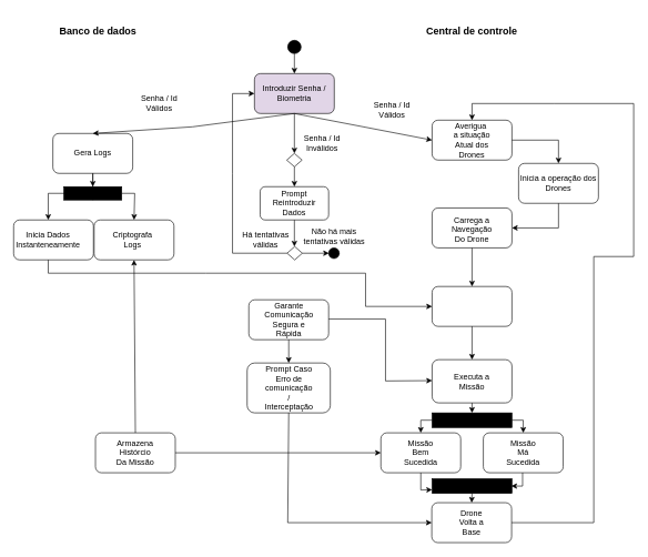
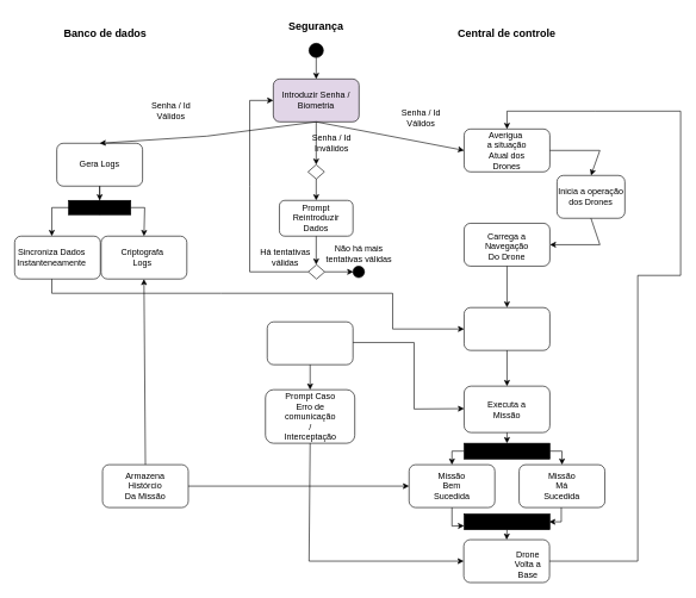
  <mxCell id="0" />
  <mxCell id="1" parent="0" />
+ <mxCell id="2" value="Segurança" style="text;html=1;align=center;verticalAlign=middle;whiteSpace=wrap;rounded=0;fontSize=15;fontStyle=1" parent="1" vertex="1"><mxGeometry x="412" y="20" width="60" height="30" as="geometry" /></mxCell>
  <mxCell id="3" value="Central de controle" style="text;html=1;align=center;verticalAlign=middle;whiteSpace=wrap;rounded=0;fontSize=15;fontStyle=1" parent="1" vertex="1"><mxGeometry x="609" y="30" width="200" height="30" as="geometry" /></mxCell>
  <mxCell id="4" value="Introduzir Senha / Biometria" style="rounded=1;whiteSpace=wrap;html=1;fillColor=#e1d5e7;" parent="1" vertex="1"><mxGeometry x="382" y="110" width="120" height="60" as="geometry" /></mxCell>
  <mxCell id="5" value="Banco de dados" style="text;html=1;align=center;verticalAlign=middle;whiteSpace=wrap;rounded=0;fontSize=15;fontStyle=1" parent="1" vertex="1"><mxGeometry x="27" y="30" width="240" height="30" as="geometry" /></mxCell>
- <mxCell id="6" value="Inicia a operação dos Drones" style="rounded=1;whiteSpace=wrap;html=1;" parent="1" vertex="1"><mxGeometry x="779" y="245" width="120" height="60" as="geometry" /></mxCell>
+ <mxCell id="6" value="Inicia a operação dos Drones" style="rounded=1;whiteSpace=wrap;html=1;" parent="1" vertex="1"><mxGeometry x="779" y="245" width="95" height="60" as="geometry" /></mxCell>
  <mxCell id="7" value="" style="rounded=1;whiteSpace=wrap;html=1;" vertex="1" parent="1"><mxGeometry x="649" y="312" width="120" height="60" as="geometry" /></mxCell>
  <mxCell id="8" value="Carrega a Navegação Do Drone" style="text;html=1;align=center;verticalAlign=middle;whiteSpace=wrap;rounded=0;" vertex="1" parent="1"><mxGeometry x="679" y="330" width="60" height="30" as="geometry" /></mxCell>
  <mxCell id="9" value="" style="rounded=1;whiteSpace=wrap;html=1;" vertex="1" parent="1"><mxGeometry x="79" y="200" width="120" height="60" as="geometry" /></mxCell>
  <mxCell id="10" value="Gera Logs" style="text;html=1;align=center;verticalAlign=middle;whiteSpace=wrap;rounded=0;" vertex="1" parent="1"><mxGeometry x="109" y="215" width="60" height="30" as="geometry" /></mxCell>
  <mxCell id="11" value="" style="rounded=1;whiteSpace=wrap;html=1;" vertex="1" parent="1"><mxGeometry x="141" y="330" width="120" height="60" as="geometry" /></mxCell>
  <mxCell id="12" value="Criptografa Logs" style="text;html=1;align=center;verticalAlign=middle;whiteSpace=wrap;rounded=0;" vertex="1" parent="1"><mxGeometry x="169" y="345" width="60" height="30" as="geometry" /></mxCell>
  <mxCell id="13" value="" style="rounded=1;whiteSpace=wrap;html=1;" vertex="1" parent="1"><mxGeometry x="20" y="330" width="120" height="60" as="geometry" /></mxCell>
  <mxCell id="14" value="" style="ellipse;whiteSpace=wrap;html=1;aspect=fixed;fillColor=#000000;" vertex="1" parent="1"><mxGeometry x="432" y="60" width="20" height="20" as="geometry" /></mxCell>
  <mxCell id="15" value="" style="endArrow=classic;html=1;rounded=0;exitX=0.5;exitY=1;exitDx=0;exitDy=0;entryX=0.5;entryY=0;entryDx=0;entryDy=0;" edge="1" parent="1" source="14" target="4"><mxGeometry width="50" height="50" relative="1" as="geometry"><mxPoint x="479" y="330" as="sourcePoint" /><mxPoint x="529" y="280" as="targetPoint" /></mxGeometry></mxCell>
- <mxCell id="16" value="Inicia Dados Instanteneamente" style="text;html=1;align=center;verticalAlign=middle;whiteSpace=wrap;rounded=0;" vertex="1" parent="1"><mxGeometry x="42" y="345" width="60" height="30" as="geometry" /></mxCell>
+ <mxCell id="16" value="Sincroniza Dados Instanteneamente" style="text;html=1;align=center;verticalAlign=middle;whiteSpace=wrap;rounded=0;" vertex="1" parent="1"><mxGeometry x="42" y="345" width="60" height="30" as="geometry" /></mxCell>
  <mxCell id="17" value="" style="endArrow=classic;html=1;rounded=0;exitX=0.5;exitY=1;exitDx=0;exitDy=0;entryX=0.5;entryY=0;entryDx=0;entryDy=0;" edge="1" parent="1" source="4" target="9"><mxGeometry width="50" height="50" relative="1" as="geometry"><mxPoint x="479" y="330" as="sourcePoint" /><mxPoint x="529" y="280" as="targetPoint" /><Array as="points"><mxPoint x="289" y="190" /></Array></mxGeometry></mxCell>
  <mxCell id="18" value="" style="rhombus;whiteSpace=wrap;html=1;" vertex="1" parent="1"><mxGeometry x="430.5" y="230" width="23" height="20" as="geometry" /></mxCell>
  <mxCell id="19" value="" style="endArrow=classic;html=1;rounded=0;exitX=0.5;exitY=1;exitDx=0;exitDy=0;" edge="1" parent="1" source="18"><mxGeometry width="50" height="50" relative="1" as="geometry"><mxPoint x="429" y="300" as="sourcePoint" /><mxPoint x="442" y="280" as="targetPoint" /></mxGeometry></mxCell>
  <mxCell id="20" value="" style="endArrow=classic;html=1;rounded=0;entryX=0.5;entryY=0;entryDx=0;entryDy=0;" edge="1" parent="1" target="18"><mxGeometry width="50" height="50" relative="1" as="geometry"><mxPoint x="442" y="170" as="sourcePoint" /><mxPoint x="489" y="180" as="targetPoint" /></mxGeometry></mxCell>
  <mxCell id="21" value="Senha / Id Válidos" style="text;html=1;align=center;verticalAlign=middle;whiteSpace=wrap;rounded=0;" vertex="1" parent="1"><mxGeometry x="559" y="150" width="60" height="30" as="geometry" /></mxCell>
  <mxCell id="22" value="Senha / Id Válidos" style="text;html=1;align=center;verticalAlign=middle;whiteSpace=wrap;rounded=0;" vertex="1" parent="1"><mxGeometry x="209" y="140" width="60" height="30" as="geometry" /></mxCell>
- <mxCell id="23" value="Senha / Id&lt;br&gt;Inválidos" style="text;html=1;align=center;verticalAlign=middle;whiteSpace=wrap;rounded=0;" vertex="1" parent="1"><mxGeometry x="453.5" y="200" width="60" height="30" as="geometry" /></mxCell>
+ <mxCell id="23" value="Senha / Id&lt;br&gt;Inválidos" style="text;html=1;align=center;verticalAlign=middle;whiteSpace=wrap;rounded=0;" vertex="1" parent="1"><mxGeometry x="433.5" y="185" width="60" height="30" as="geometry" /></mxCell>
  <mxCell id="24" value="" style="rounded=1;whiteSpace=wrap;html=1;" vertex="1" parent="1"><mxGeometry x="390.5" y="280" width="103" height="50" as="geometry" /></mxCell>
  <mxCell id="25" value="Prompt Reintroduzir Dados" style="text;html=1;align=center;verticalAlign=middle;whiteSpace=wrap;rounded=0;" vertex="1" parent="1"><mxGeometry x="412" y="290" width="60" height="30" as="geometry" /></mxCell>
  <mxCell id="26" value="" style="endArrow=classic;html=1;rounded=0;exitX=0.5;exitY=1;exitDx=0;exitDy=0;" edge="1" parent="1" source="24"><mxGeometry width="50" height="50" relative="1" as="geometry"><mxPoint x="449" y="410" as="sourcePoint" /><mxPoint x="442" y="370" as="targetPoint" /></mxGeometry></mxCell>
  <mxCell id="27" value="" style="rhombus;whiteSpace=wrap;html=1;" vertex="1" parent="1"><mxGeometry x="431" y="370" width="23" height="20" as="geometry" /></mxCell>
  <mxCell id="28" value="" style="endArrow=classic;html=1;rounded=0;" edge="1" parent="1"><mxGeometry width="50" height="50" relative="1" as="geometry"><mxPoint x="454" y="380" as="sourcePoint" /><mxPoint x="494" y="380" as="targetPoint" /><Array as="points" /></mxGeometry></mxCell>
  <mxCell id="29" value="" style="ellipse;whiteSpace=wrap;html=1;aspect=fixed;fillColor=#000000;" vertex="1" parent="1"><mxGeometry x="493.5" y="372" width="16" height="16" as="geometry" /></mxCell>
  <mxCell id="30" value="Não há mais tentativas válidas" style="text;html=1;align=center;verticalAlign=middle;whiteSpace=wrap;rounded=0;" vertex="1" parent="1"><mxGeometry x="454" y="340" width="95.5" height="30" as="geometry" /></mxCell>
  <mxCell id="31" value="" style="endArrow=classic;html=1;rounded=0;exitX=0;exitY=0.5;exitDx=0;exitDy=0;entryX=0;entryY=0.5;entryDx=0;entryDy=0;" edge="1" parent="1" source="27" target="4"><mxGeometry width="50" height="50" relative="1" as="geometry"><mxPoint x="329" y="380" as="sourcePoint" /><mxPoint x="369" y="140" as="targetPoint" /><Array as="points"><mxPoint x="349" y="380" /><mxPoint x="349" y="260" /><mxPoint x="349" y="140" /></Array></mxGeometry></mxCell>
  <mxCell id="32" value="Há tentativas válidas" style="text;html=1;align=center;verticalAlign=middle;whiteSpace=wrap;rounded=0;" vertex="1" parent="1"><mxGeometry x="359" y="345" width="80" height="30" as="geometry" /></mxCell>
  <mxCell id="33" value="" style="endArrow=classic;html=1;rounded=0;exitX=0.5;exitY=1;exitDx=0;exitDy=0;entryX=0.5;entryY=0;entryDx=0;entryDy=0;" edge="1" parent="1" source="65"><mxGeometry width="50" height="50" relative="1" as="geometry"><mxPoint x="59" y="320" as="sourcePoint" /><mxPoint x="72" y="330" as="targetPoint" /><Array as="points"><mxPoint x="139" y="290" /><mxPoint x="72" y="290" /></Array></mxGeometry></mxCell>
  <mxCell id="34" value="" style="endArrow=classic;html=1;rounded=0;exitX=0.5;exitY=1;exitDx=0;exitDy=0;" edge="1" parent="1" source="7"><mxGeometry width="50" height="50" relative="1" as="geometry"><mxPoint x="749" y="460" as="sourcePoint" /><mxPoint x="709" y="430" as="targetPoint" /></mxGeometry></mxCell>
  <mxCell id="35" style="edgeStyle=orthogonalEdgeStyle;rounded=0;orthogonalLoop=1;jettySize=auto;html=1;exitX=0.5;exitY=1;exitDx=0;exitDy=0;" edge="1" parent="1" source="8" target="8"><mxGeometry relative="1" as="geometry" /></mxCell>
  <mxCell id="36" value="" style="rounded=1;whiteSpace=wrap;html=1;" vertex="1" parent="1"><mxGeometry x="649" y="430" width="120" height="60" as="geometry" /></mxCell>
  <mxCell id="37" value="" style="endArrow=classic;html=1;rounded=0;exitX=0.5;exitY=1;exitDx=0;exitDy=0;entryX=0;entryY=0.5;entryDx=0;entryDy=0;" edge="1" parent="1" target="36"><mxGeometry width="50" height="50" relative="1" as="geometry"><mxPoint x="72" y="390" as="sourcePoint" /><mxPoint x="549" y="500" as="targetPoint" /><Array as="points"><mxPoint x="72" y="410" /><mxPoint x="309" y="410" /><mxPoint x="549" y="410" /><mxPoint x="549" y="460" /></Array></mxGeometry></mxCell>
  <mxCell id="38" value="" style="endArrow=classic;html=1;rounded=0;exitX=0.5;exitY=1;exitDx=0;exitDy=0;entryX=0.5;entryY=0;entryDx=0;entryDy=0;" edge="1" parent="1" source="36" target="39"><mxGeometry width="50" height="50" relative="1" as="geometry"><mxPoint x="769" y="530" as="sourcePoint" /><mxPoint x="709" y="530" as="targetPoint" /></mxGeometry></mxCell>
  <mxCell id="39" value="" style="rounded=1;whiteSpace=wrap;html=1;" vertex="1" parent="1"><mxGeometry x="649" y="540" width="120" height="65" as="geometry" /></mxCell>
  <mxCell id="40" value="" style="rounded=1;whiteSpace=wrap;html=1;" vertex="1" parent="1"><mxGeometry x="649" y="180" width="120" height="60" as="geometry" /></mxCell>
  <mxCell id="41" value="Averigua&amp;nbsp; a situação Atual dos Drones" style="text;html=1;align=center;verticalAlign=middle;whiteSpace=wrap;rounded=0;" vertex="1" parent="1"><mxGeometry x="679" y="195" width="60" height="30" as="geometry" /></mxCell>
  <mxCell id="42" value="" style="endArrow=classic;html=1;rounded=0;exitX=0.5;exitY=1;exitDx=0;exitDy=0;entryX=0;entryY=0.5;entryDx=0;entryDy=0;" edge="1" parent="1" source="4" target="40"><mxGeometry width="50" height="50" relative="1" as="geometry"><mxPoint x="589" y="220" as="sourcePoint" /><mxPoint x="639" y="170" as="targetPoint" /></mxGeometry></mxCell>
  <mxCell id="43" value="" style="endArrow=classic;html=1;rounded=0;exitX=1;exitY=0.5;exitDx=0;exitDy=0;entryX=0.5;entryY=0;entryDx=0;entryDy=0;" edge="1" parent="1" source="40" target="6"><mxGeometry width="50" height="50" relative="1" as="geometry"><mxPoint x="819" y="220" as="sourcePoint" /><mxPoint x="849" y="240" as="targetPoint" /><Array as="points"><mxPoint x="839" y="210" /></Array></mxGeometry></mxCell>
  <mxCell id="44" value="" style="endArrow=classic;html=1;rounded=0;exitX=0.5;exitY=1;exitDx=0;exitDy=0;entryX=1;entryY=0.5;entryDx=0;entryDy=0;" edge="1" parent="1" source="6" target="7"><mxGeometry width="50" height="50" relative="1" as="geometry"><mxPoint x="859" y="400" as="sourcePoint" /><mxPoint x="909" y="350" as="targetPoint" /><Array as="points"><mxPoint x="839" y="342" /></Array></mxGeometry></mxCell>
  <mxCell id="45" value="Executa a Missão" style="text;html=1;align=center;verticalAlign=middle;whiteSpace=wrap;rounded=0;" vertex="1" parent="1"><mxGeometry x="679" y="558" width="60" height="30" as="geometry" /></mxCell>
  <mxCell id="46" value="" style="rounded=1;whiteSpace=wrap;html=1;" vertex="1" parent="1"><mxGeometry x="373.5" y="450" width="120" height="60" as="geometry" /></mxCell>
- <mxCell id="47" value="Garante Comunicação Segura e Rápida" style="text;html=1;align=center;verticalAlign=middle;whiteSpace=wrap;rounded=0;" vertex="1" parent="1"><mxGeometry x="403.5" y="465" width="60" height="30" as="geometry" /></mxCell>
  <mxCell id="48" value="" style="endArrow=classic;html=1;rounded=0;exitX=1;exitY=0.5;exitDx=0;exitDy=0;entryX=0;entryY=0.5;entryDx=0;entryDy=0;" edge="1" parent="1"><mxGeometry width="50" height="50" relative="1" as="geometry"><mxPoint x="493.5" y="479" as="sourcePoint" /><mxPoint x="649" y="571.5" as="targetPoint" /><Array as="points"><mxPoint x="579" y="479" /><mxPoint x="579" y="572" /></Array></mxGeometry></mxCell>
  <mxCell id="49" value="" style="rounded=1;whiteSpace=wrap;html=1;" vertex="1" parent="1"><mxGeometry x="371" y="545" width="125" height="75" as="geometry" /></mxCell>
  <mxCell id="50" value="Prompt Caso Erro de comunicação / Interceptação" style="text;html=1;align=center;verticalAlign=middle;whiteSpace=wrap;rounded=0;" vertex="1" parent="1"><mxGeometry x="403.5" y="567.5" width="60" height="30" as="geometry" /></mxCell>
  <mxCell id="51" value="" style="endArrow=classic;html=1;rounded=0;exitX=0.5;exitY=1;exitDx=0;exitDy=0;entryX=0.5;entryY=0;entryDx=0;entryDy=0;" edge="1" parent="1" source="46" target="49"><mxGeometry width="50" height="50" relative="1" as="geometry"><mxPoint x="549" y="680" as="sourcePoint" /><mxPoint x="599" y="630" as="targetPoint" /></mxGeometry></mxCell>
  <mxCell id="52" value="" style="rounded=1;whiteSpace=wrap;html=1;" vertex="1" parent="1"><mxGeometry x="648.5" y="755" width="120" height="60" as="geometry" /></mxCell>
- <mxCell id="53" value="Drone Volta a Base" style="text;html=1;align=center;verticalAlign=middle;whiteSpace=wrap;rounded=0;" vertex="1" parent="1"><mxGeometry x="682" y="770" width="53" height="30" as="geometry" /></mxCell>
+ <mxCell id="53" value="Drone Volta a Base" style="text;html=1;align=center;verticalAlign=middle;whiteSpace=wrap;rounded=0;" vertex="1" parent="1"><mxGeometry x="712" y="775" width="53" height="30" as="geometry" /></mxCell>
  <mxCell id="54" value="" style="endArrow=classic;html=1;rounded=0;exitX=0.5;exitY=1;exitDx=0;exitDy=0;entryX=0;entryY=0.5;entryDx=0;entryDy=0;" edge="1" parent="1" source="49" target="52"><mxGeometry width="50" height="50" relative="1" as="geometry"><mxPoint x="442" y="705" as="sourcePoint" /><mxPoint x="492" y="655" as="targetPoint" /><Array as="points"><mxPoint x="432" y="785" /></Array></mxGeometry></mxCell>
  <mxCell id="55" value="" style="rounded=1;whiteSpace=wrap;html=1;" vertex="1" parent="1"><mxGeometry x="572" y="650" width="120" height="60" as="geometry" /></mxCell>
  <mxCell id="56" value="Missão Bem Sucedida" style="text;html=1;align=center;verticalAlign=middle;whiteSpace=wrap;rounded=0;" vertex="1" parent="1"><mxGeometry x="602" y="665" width="60" height="30" as="geometry" /></mxCell>
  <mxCell id="57" value="" style="rounded=1;whiteSpace=wrap;html=1;" vertex="1" parent="1"><mxGeometry x="726" y="650" width="120" height="60" as="geometry" /></mxCell>
  <mxCell id="58" value="Missão&lt;br&gt;Má&lt;div&gt;Sucedida&lt;/div&gt;" style="text;html=1;align=center;verticalAlign=middle;whiteSpace=wrap;rounded=0;" vertex="1" parent="1"><mxGeometry x="756" y="665" width="60" height="30" as="geometry" /></mxCell>
  <mxCell id="59" value="" style="rounded=1;whiteSpace=wrap;html=1;" vertex="1" parent="1"><mxGeometry x="143" y="650" width="120" height="60" as="geometry" /></mxCell>
  <mxCell id="60" value="Armazena Histórcio Da Missão" style="text;html=1;align=center;verticalAlign=middle;whiteSpace=wrap;rounded=0;" vertex="1" parent="1"><mxGeometry x="173" y="665" width="60" height="30" as="geometry" /></mxCell>
  <mxCell id="61" value="" style="endArrow=classic;html=1;rounded=0;exitX=1;exitY=0.5;exitDx=0;exitDy=0;entryX=0;entryY=0.5;entryDx=0;entryDy=0;" edge="1" parent="1" source="59" target="55"><mxGeometry width="50" height="50" relative="1" as="geometry"><mxPoint x="242" y="695" as="sourcePoint" /><mxPoint x="292" y="645" as="targetPoint" /></mxGeometry></mxCell>
  <mxCell id="62" value="" style="endArrow=classic;html=1;rounded=0;exitX=1;exitY=0.5;exitDx=0;exitDy=0;entryX=0.5;entryY=0;entryDx=0;entryDy=0;" edge="1" parent="1" source="52" target="40"><mxGeometry width="50" height="50" relative="1" as="geometry"><mxPoint x="842" y="765" as="sourcePoint" /><mxPoint x="722" y="165" as="targetPoint" /><Array as="points"><mxPoint x="892" y="785" /><mxPoint x="892" y="385" /><mxPoint x="952" y="385" /><mxPoint x="952" y="155" /><mxPoint x="832" y="155" /><mxPoint x="709" y="155" /></Array></mxGeometry></mxCell>
  <mxCell id="63" value="" style="endArrow=classic;html=1;rounded=0;exitX=0.5;exitY=1;exitDx=0;exitDy=0;entryX=0.5;entryY=0;entryDx=0;entryDy=0;" edge="1" parent="1" source="9" target="65"><mxGeometry width="50" height="50" relative="1" as="geometry"><mxPoint x="139" y="260" as="sourcePoint" /><mxPoint x="199" y="330" as="targetPoint" /><Array as="points"><mxPoint x="139" y="290" /></Array></mxGeometry></mxCell>
  <mxCell id="64" value="" style="endArrow=classic;html=1;rounded=0;exitX=0.5;exitY=1;exitDx=0;exitDy=0;entryX=0.5;entryY=0;entryDx=0;entryDy=0;" edge="1" parent="1" source="9" target="65"><mxGeometry width="50" height="50" relative="1" as="geometry"><mxPoint x="139" y="260" as="sourcePoint" /><mxPoint x="72" y="330" as="targetPoint" /><Array as="points" /></mxGeometry></mxCell>
  <mxCell id="65" value="" style="rounded=0;whiteSpace=wrap;html=1;fillColor=#000000;" vertex="1" parent="1"><mxGeometry x="95.5" y="280" width="87" height="20" as="geometry" /></mxCell>
  <mxCell id="66" value="" style="endArrow=classic;html=1;rounded=0;exitX=1;exitY=0.5;exitDx=0;exitDy=0;entryX=0.5;entryY=0;entryDx=0;entryDy=0;" edge="1" parent="1" source="65" target="11"><mxGeometry width="50" height="50" relative="1" as="geometry"><mxPoint x="242" y="295" as="sourcePoint" /><mxPoint x="292" y="245" as="targetPoint" /><Array as="points"><mxPoint x="202" y="290" /></Array></mxGeometry></mxCell>
  <mxCell id="67" value="" style="rounded=0;whiteSpace=wrap;html=1;fillColor=#000000;" vertex="1" parent="1"><mxGeometry x="649" y="620" width="120" height="22" as="geometry" /></mxCell>
  <mxCell id="68" value="" style="endArrow=classic;html=1;rounded=0;exitX=0.5;exitY=1;exitDx=0;exitDy=0;entryX=0.5;entryY=0;entryDx=0;entryDy=0;" edge="1" parent="1" source="39" target="67"><mxGeometry width="50" height="50" relative="1" as="geometry"><mxPoint x="802" y="545" as="sourcePoint" /><mxPoint x="852" y="495" as="targetPoint" /></mxGeometry></mxCell>
  <mxCell id="69" value="" style="endArrow=classic;html=1;rounded=0;exitX=0;exitY=0.5;exitDx=0;exitDy=0;entryX=0.5;entryY=0;entryDx=0;entryDy=0;" edge="1" parent="1" source="67" target="55"><mxGeometry width="50" height="50" relative="1" as="geometry"><mxPoint x="-8" y="595" as="sourcePoint" /><mxPoint x="42" y="545" as="targetPoint" /><Array as="points"><mxPoint x="632" y="631" /></Array></mxGeometry></mxCell>
  <mxCell id="70" value="" style="endArrow=classic;html=1;rounded=0;exitX=1;exitY=0.5;exitDx=0;exitDy=0;entryX=0.5;entryY=0;entryDx=0;entryDy=0;" edge="1" parent="1" source="67" target="57"><mxGeometry width="50" height="50" relative="1" as="geometry"><mxPoint x="802" y="635" as="sourcePoint" /><mxPoint x="852" y="585" as="targetPoint" /><Array as="points"><mxPoint x="786" y="631" /></Array></mxGeometry></mxCell>
  <mxCell id="71" value="" style="endArrow=classic;html=1;rounded=0;exitX=0.5;exitY=0;exitDx=0;exitDy=0;entryX=0.5;entryY=1;entryDx=0;entryDy=0;" edge="1" parent="1" source="59" target="11"><mxGeometry width="50" height="50" relative="1" as="geometry"><mxPoint x="212" y="575" as="sourcePoint" /><mxPoint x="262" y="525" as="targetPoint" /></mxGeometry></mxCell>
  <mxCell id="72" value="" style="rounded=0;whiteSpace=wrap;html=1;fillColor=#000000;" vertex="1" parent="1"><mxGeometry x="649" y="719" width="120" height="22" as="geometry" /></mxCell>
  <mxCell id="73" value="" style="endArrow=classic;html=1;rounded=0;exitX=0.5;exitY=1;exitDx=0;exitDy=0;entryX=0;entryY=0.75;entryDx=0;entryDy=0;" edge="1" parent="1" source="55" target="72"><mxGeometry width="50" height="50" relative="1" as="geometry"><mxPoint x="582" y="795" as="sourcePoint" /><mxPoint x="632" y="745" as="targetPoint" /><Array as="points"><mxPoint x="632" y="736" /></Array></mxGeometry></mxCell>
  <mxCell id="74" value="" style="endArrow=classic;html=1;rounded=0;exitX=0.5;exitY=1;exitDx=0;exitDy=0;entryX=1;entryY=0.5;entryDx=0;entryDy=0;" edge="1" parent="1"><mxGeometry width="50" height="50" relative="1" as="geometry"><mxPoint x="785" y="710" as="sourcePoint" /><mxPoint x="768" y="730" as="targetPoint" /><Array as="points"><mxPoint x="785" y="730" /></Array></mxGeometry></mxCell>
  <mxCell id="75" value="" style="endArrow=classic;html=1;rounded=0;exitX=0.5;exitY=1;exitDx=0;exitDy=0;entryX=0.5;entryY=0;entryDx=0;entryDy=0;" edge="1" parent="1" source="72" target="52"><mxGeometry width="50" height="50" relative="1" as="geometry"><mxPoint x="852" y="845" as="sourcePoint" /><mxPoint x="902" y="795" as="targetPoint" /></mxGeometry></mxCell>
